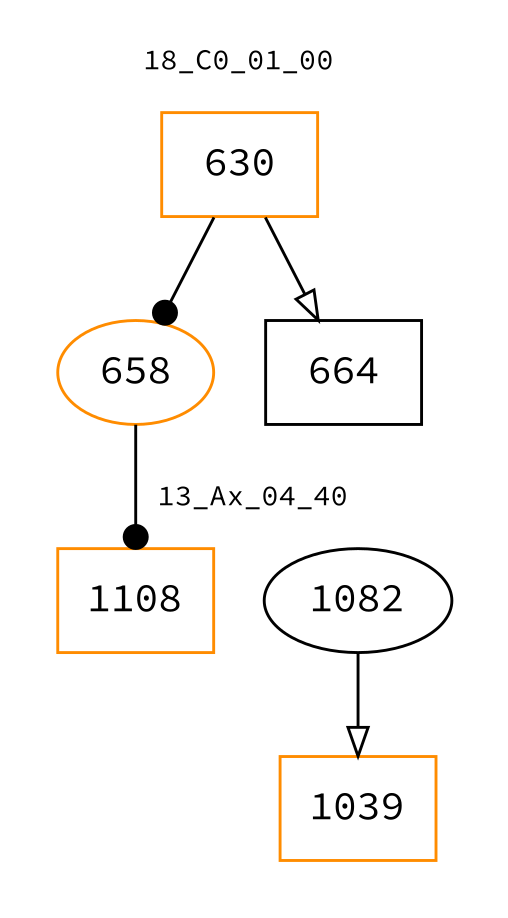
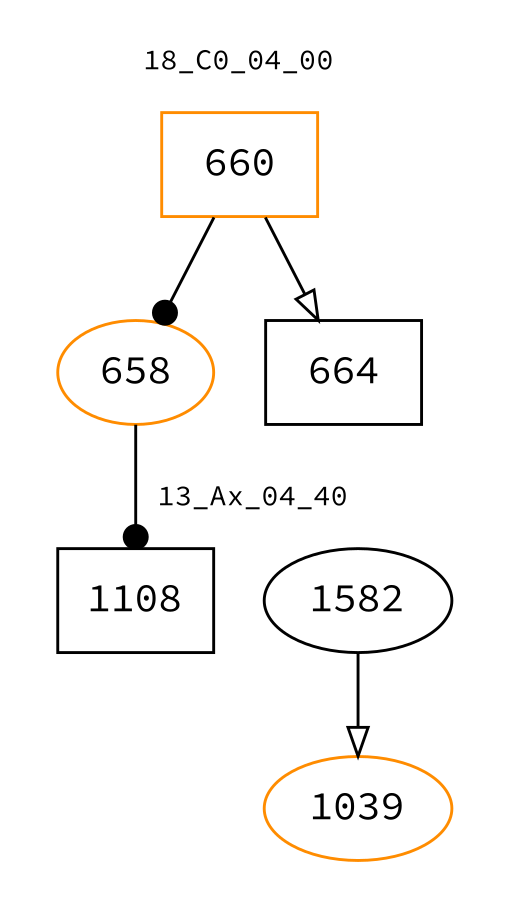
  digraph {
    fontname="Source Code Pro"
    node [color=darkorange fontname="Source Code Pro" shape=ellipse]
    edge [arrowhead=onormal color=black fontname="Source Code Pro"]
-   n1 [color=black label=1082]
-   n2 [label=1039 shape=box]
-   n3 [label=1108 shape=box]
-   n4 [label=630 shape=box]
+   n1 [color=black label=1582]
+   n2 [label=1039]
+   n3 [color=black label=1108 shape=box]
+   n4 [label=660 shape=box]
    n5 [label=658]
    n6 [color=black label=664 shape=box]
    subgraph cluster_1 {
      color=white
      fontsize=10
      label="13_Ax_04_40"
      n1
      n2
      n3
    }
    subgraph cluster_2 {
      color=white
      fontsize=10
-     label="18_C0_01_00"
+     label="18_C0_04_00"
      n4
      n5
      n6
    }
    n1 -> n2
    n4 -> n5 [arrowhead=dot]
    n4 -> n6
    n5 -> n3 [arrowhead=dot]
  }
